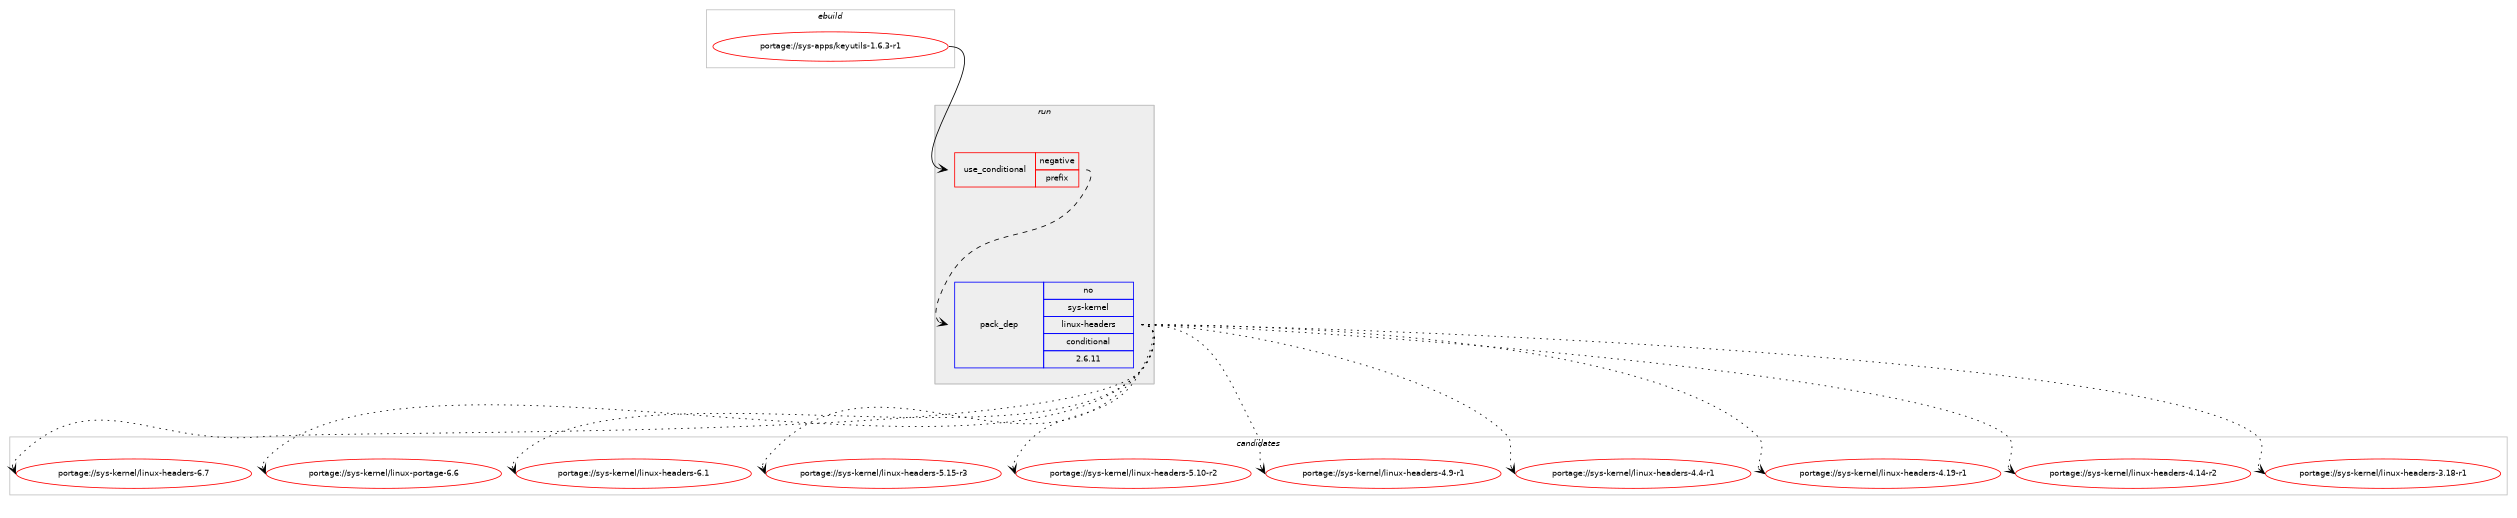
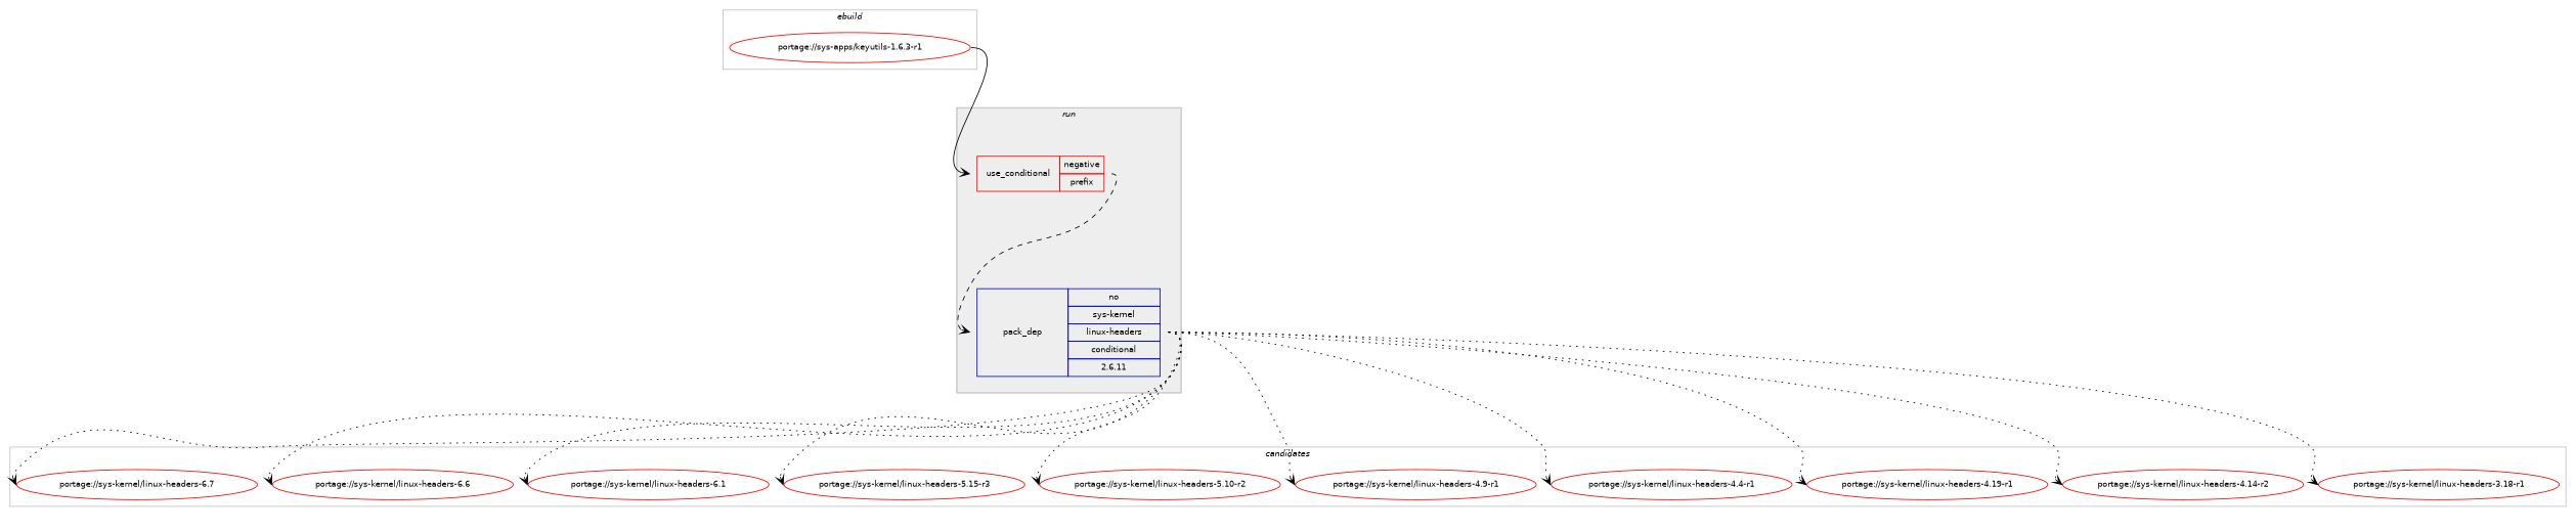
  digraph {
    compound=true
    concentrate=true
    fontname=Helvetica
    fontsize=10
    newrank=true
    rankdir=TB
    ranksep=1.5
    node [color=red fontname=Helvetica fontsize=10]
    edge [arrowhead=vee headport=w style=dotted tailport=e weight=100]
    n1 [label="portage://sys-apps/keyutils-1.6.3-r1" width=4]
    n2 [color=blue label=<<TABLE BORDER="0" CELLBORDER="1" CELLSPACING="0" CELLPADDING="4" WIDTH="220"><TR><TD ROWSPAN="6" CELLPADDING="30">pack_dep</TD></TR><TR><TD WIDTH="110">no</TD></TR><TR><TD>sys-kernel</TD></TR><TR><TD>linux-headers</TD></TR><TR><TD>conditional</TD></TR><TR><TD>2.6.11</TD></TR></TABLE>> shape=none]
    n3 [label=<<TABLE BORDER="0" CELLBORDER="1" CELLSPACING="0" CELLPADDING="4"><TR><TD ROWSPAN="3" CELLPADDING="10">use_conditional</TD></TR><TR><TD>negative</TD></TR><TR><TD>prefix</TD></TR></TABLE>> shape=none]
    n4 [label="portage://sys-kernel/linux-headers-3.18-r1" width=4]
    n5 [label="portage://sys-kernel/linux-headers-4.14-r2" width=4]
    n6 [label="portage://sys-kernel/linux-headers-4.19-r1" width=4]
    n7 [label="portage://sys-kernel/linux-headers-4.4-r1" width=4]
    n8 [label="portage://sys-kernel/linux-headers-4.9-r1" width=4]
    n9 [label="portage://sys-kernel/linux-headers-5.10-r2" width=4]
    n10 [label="portage://sys-kernel/linux-headers-5.15-r3" width=4]
    n11 [label="portage://sys-kernel/linux-headers-6.1" width=4]
-   n12 [label="portage://sys-kernel/linux-portage-6.6" width=4]
+   n12 [label="portage://sys-kernel/linux-headers-6.6" width=4]
    n13 [label="portage://sys-kernel/linux-headers-6.7" width=4]
    subgraph cluster_1 {
      color=gray
      label=<<i>ebuild</i>>
      rank=same
      n1
    }
    subgraph cluster_2 {
      color=gray
      label=<<i>dependencies</i>>
      subgraph cluster_3 {
        color=gray
        fillcolor="#eeeeee"
        label=<<i>compile</i>>
        style=filled
        subgraph sub_4 {
          color=gray
          fillcolor="#eeeeee"
          label=<<i>compile</i>>
          style=filled
          n3
          subgraph sub_5 {
            color=gray
            fillcolor="#eeeeee"
            label=<<i>compile</i>>
            style=filled
            n2
          }
        }
      }
      subgraph cluster_6 {
        color=gray
        fillcolor="#eeeeee"
        label=<<i>compile and run</i>>
        style=filled
      }
      subgraph cluster_7 {
        color=gray
        fillcolor="#eeeeee"
        label=<<i>run</i>>
        style=filled
      }
    }
    subgraph cluster_8 {
      color=gray
      label=<<i>candidates</i>>
      rank=same
      subgraph sub_9 {
        color=black
        label=<<i>candidates</i>>
        nodesep=1
        rank=same
        n4
        n5
        n6
        n7
        n8
        n9
        n10
        n11
        n12
        n13
      }
    }
    n1 -> n3 [style=solid weight=20]
    n2 -> n4
    n2 -> n5
    n2 -> n6
    n2 -> n7
    n2 -> n8
    n2 -> n9
    n2 -> n10
    n2 -> n11
    n2 -> n12
    n2 -> n13
    n3 -> n2 [style=dashed weight=20]
  }
